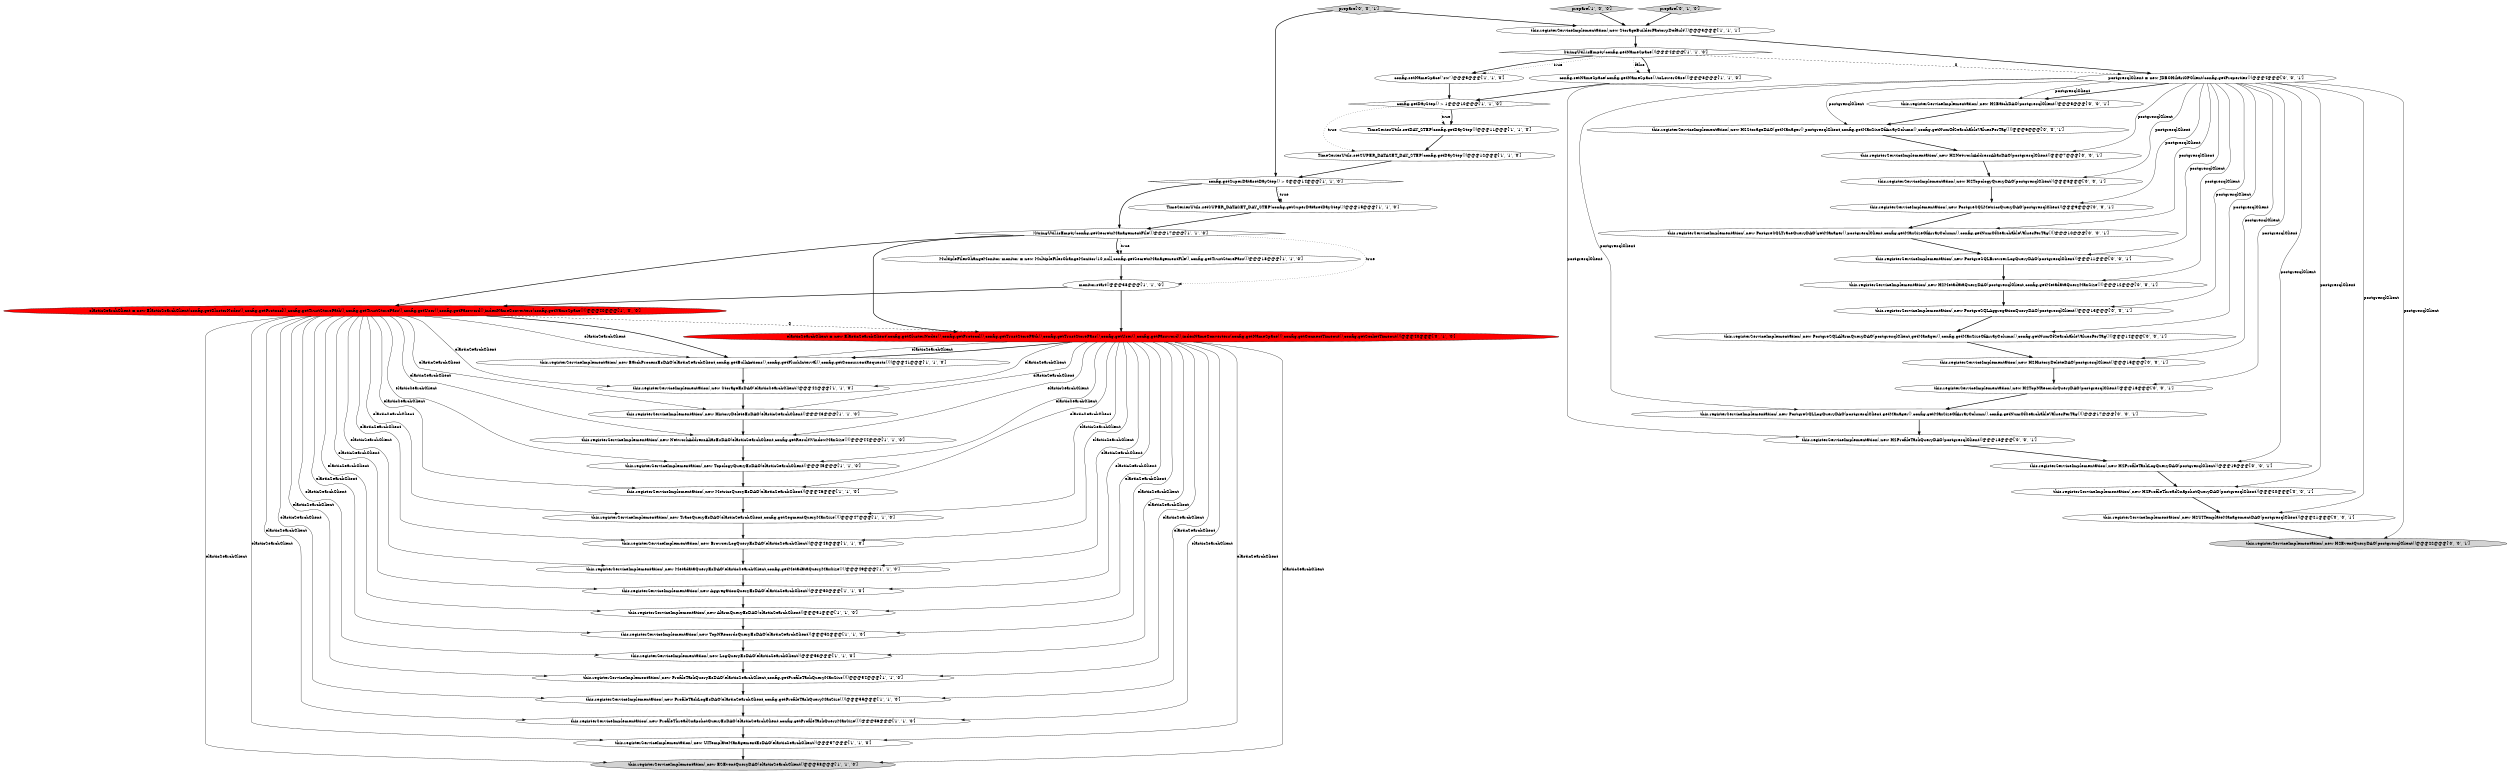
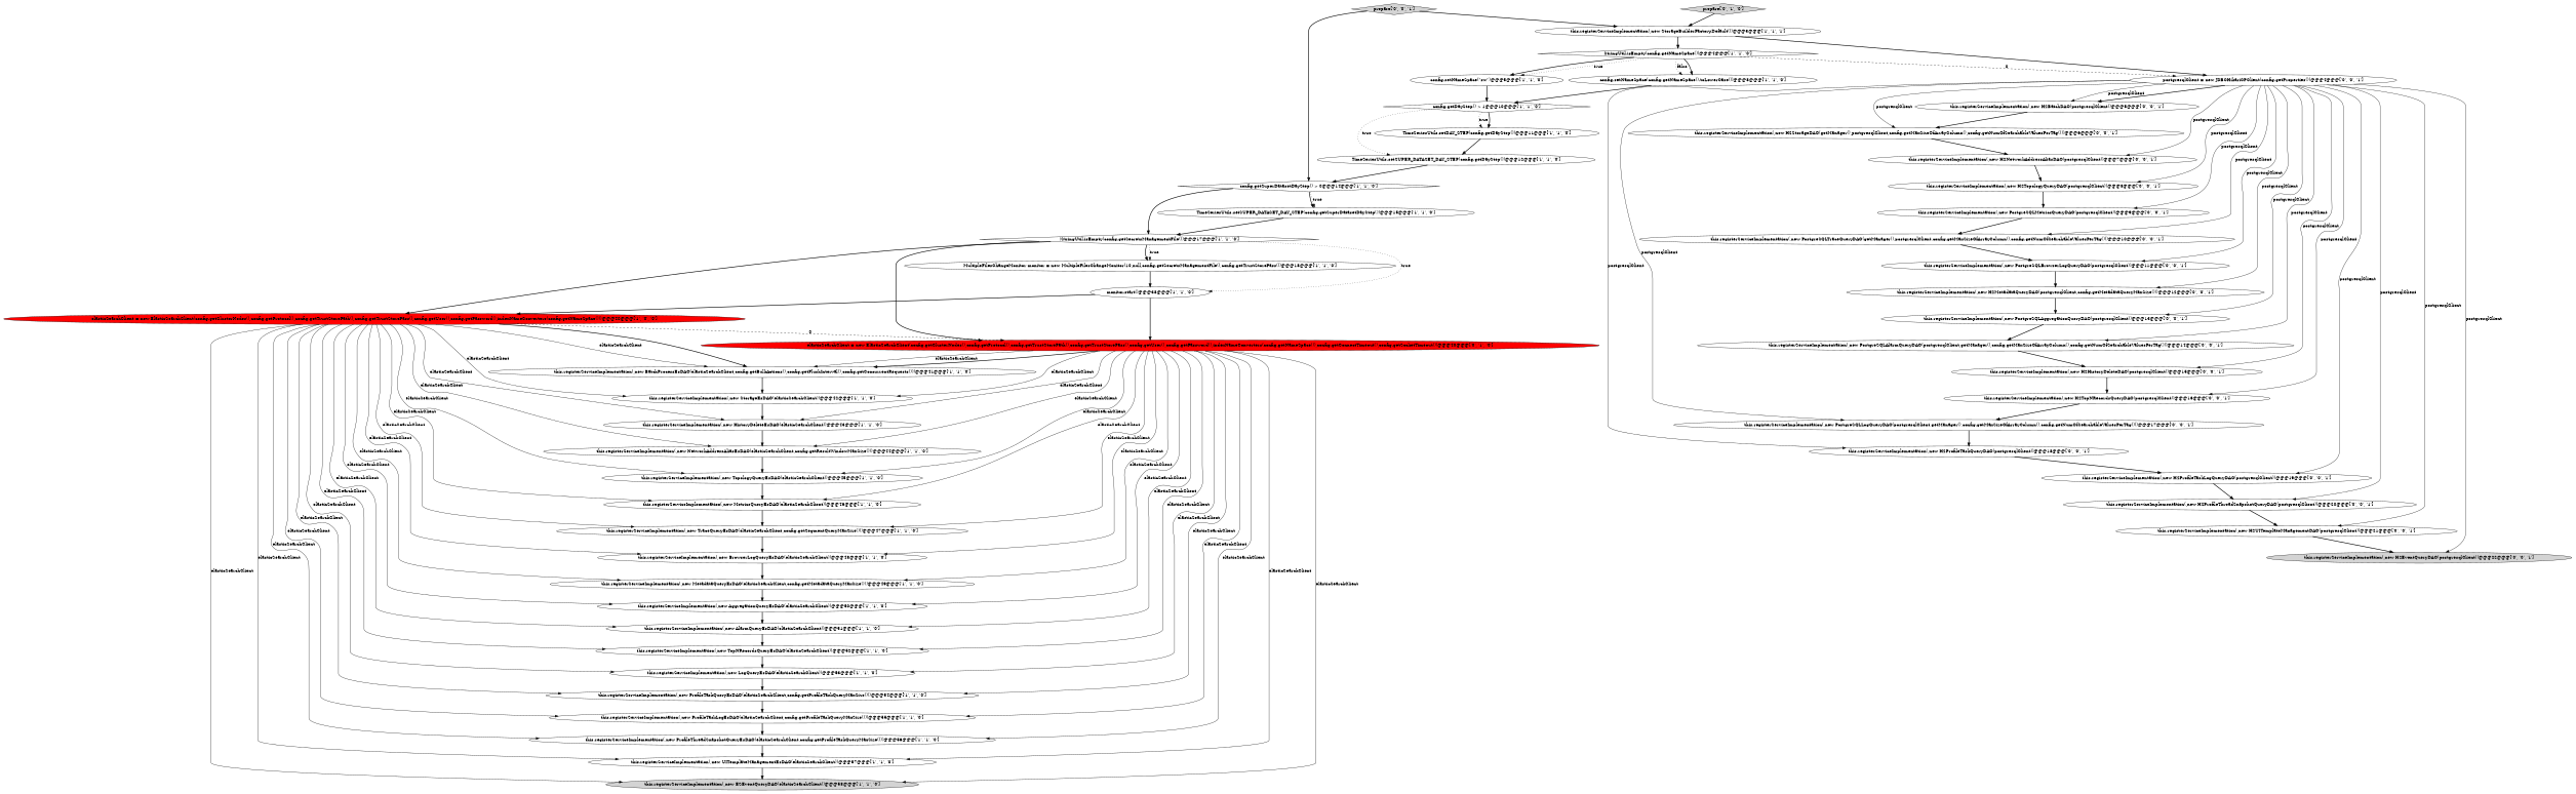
  digraph {
    node [fillcolor=white shape=ellipse style=filled]
    edge [style=bold]
    n1 [label="config.setNameSpace(\"sw\")@@@5@@@['1', '1', '0']"]
    n2 [label="config.getDayStep() > 1@@@10@@@['1', '1', '0']" shape=diamond]
    n3 [label="TimeSeriesUtils.setDAY_STEP(config.getDayStep())@@@11@@@['1', '1', '0']"]
    n4 [label="TimeSeriesUtils.setSUPER_DATASET_DAY_STEP(config.getDayStep())@@@12@@@['1', '1', '0']"]
    n5 [label="this.registerServiceImplementation(,new PostgreSQLMetricsQueryDAO(postgresqlClient))@@@9@@@['0', '0', '1']"]
    n6 [label="this.registerServiceImplementation(,new PostgreSQLTraceQueryDAO(getManager(),postgresqlClient,config.getMaxSizeOfArrayColumn(),config.getNumOfSearchableValuesPerTag()))@@@10@@@['0', '0', '1']"]
    n7 [label="this.registerServiceImplementation(,new PostgreSQLBrowserLogQueryDAO(postgresqlClient))@@@11@@@['0', '0', '1']"]
    n8 [label="config.getSuperDatasetDayStep() > 0@@@14@@@['1', '1', '0']" shape=diamond]
    n9 [label="!StringUtil.isEmpty(config.getSecretsManagementFile())@@@17@@@['1', '1', '0']" shape=diamond]
    n10 [label="TimeSeriesUtils.setSUPER_DATASET_DAY_STEP(config.getSuperDatasetDayStep())@@@15@@@['1', '1', '0']"]
    n11 [fillcolor=red label="elasticSearchClient = new ElasticSearchClient(config.getClusterNodes(),config.getProtocol(),config.getTrustStorePath(),config.getTrustStorePass(),config.getUser(),config.getPassword(),indexNameConverters(config.getNameSpace()))@@@40@@@['1', '0', '0']"]
    n12 [fillcolor=red label="elasticSearchClient = new ElasticSearchClient(config.getClusterNodes(),config.getProtocol(),config.getTrustStorePath(),config.getTrustStorePass(),config.getUser(),config.getPassword(),indexNameConverters(config.getNameSpace()),config.getConnectTimeout(),config.getSocketTimeout())@@@40@@@['0', '1', '0']"]
    n13 [label="monitor.start()@@@38@@@['1', '1', '0']"]
    n14 [label="MultipleFilesChangeMonitor monitor = new MultipleFilesChangeMonitor(10,null,config.getSecretsManagementFile(),config.getTrustStorePass())@@@18@@@['1', '1', '0']"]
    n15 [fillcolor=lightgray label="this.registerServiceImplementation(,new ESEventQueryDAO(elasticSearchClient))@@@58@@@['1', '1', '0']"]
    n16 [label="this.registerServiceImplementation(,new TopNRecordsQueryEsDAO(elasticSearchClient))@@@52@@@['1', '1', '0']"]
    n17 [label="this.registerServiceImplementation(,new TopologyQueryEsDAO(elasticSearchClient))@@@45@@@['1', '1', '0']"]
    n18 [label="this.registerServiceImplementation(,new BrowserLogQueryEsDAO(elasticSearchClient))@@@48@@@['1', '1', '0']"]
    n19 [label="this.registerServiceImplementation(,new NetworkAddressAliasEsDAO(elasticSearchClient,config.getResultWindowMaxSize()))@@@44@@@['1', '1', '0']"]
    n20 [label="this.registerServiceImplementation(,new ProfileTaskLogEsDAO(elasticSearchClient,config.getProfileTaskQueryMaxSize()))@@@55@@@['1', '1', '0']"]
    n21 [label="this.registerServiceImplementation(,new ProfileTaskQueryEsDAO(elasticSearchClient,config.getProfileTaskQueryMaxSize()))@@@54@@@['1', '1', '0']"]
    n22 [label="this.registerServiceImplementation(,new UITemplateManagementEsDAO(elasticSearchClient))@@@57@@@['1', '1', '0']"]
    n23 [label="this.registerServiceImplementation(,new AggregationQueryEsDAO(elasticSearchClient))@@@50@@@['1', '1', '0']"]
    n24 [label="this.registerServiceImplementation(,new AlarmQueryEsDAO(elasticSearchClient))@@@51@@@['1', '1', '0']"]
    n25 [label="this.registerServiceImplementation(,new MetricsQueryEsDAO(elasticSearchClient))@@@46@@@['1', '1', '0']"]
    n26 [label="this.registerServiceImplementation(,new BatchProcessEsDAO(elasticSearchClient,config.getBulkActions(),config.getFlushInterval(),config.getConcurrentRequests()))@@@41@@@['1', '1', '0']"]
    n27 [label="this.registerServiceImplementation(,new HistoryDeleteEsDAO(elasticSearchClient))@@@43@@@['1', '1', '0']"]
    n28 [label="this.registerServiceImplementation(,new TraceQueryEsDAO(elasticSearchClient,config.getSegmentQueryMaxSize()))@@@47@@@['1', '1', '0']"]
    n29 [label="this.registerServiceImplementation(,new MetadataQueryEsDAO(elasticSearchClient,config.getMetadataQueryMaxSize()))@@@49@@@['1', '1', '0']"]
    n30 [label="this.registerServiceImplementation(,new StorageEsDAO(elasticSearchClient))@@@42@@@['1', '1', '0']"]
    n31 [label="this.registerServiceImplementation(,new ProfileThreadSnapshotQueryEsDAO(elasticSearchClient,config.getProfileTaskQueryMaxSize()))@@@56@@@['1', '1', '0']"]
    n32 [label="this.registerServiceImplementation(,new LogQueryEsDAO(elasticSearchClient))@@@53@@@['1', '1', '0']"]
    n33 [label="StringUtil.isEmpty(config.getNameSpace())@@@4@@@['1', '1', '0']" shape=diamond]
    n34 [label="postgresqlClient = new JDBCHikariCPClient(config.getProperties())@@@4@@@['0', '0', '1']"]
    n35 [label="config.setNameSpace(config.getNameSpace().toLowerCase())@@@8@@@['1', '1', '0']"]
    n36 [label="this.registerServiceImplementation(,new H2UITemplateManagementDAO(postgresqlClient))@@@21@@@['0', '0', '1']"]
    n37 [label="this.registerServiceImplementation(,new H2ProfileThreadSnapshotQueryDAO(postgresqlClient))@@@20@@@['0', '0', '1']"]
    n38 [label="this.registerServiceImplementation(,new H2MetadataQueryDAO(postgresqlClient,config.getMetadataQueryMaxSize()))@@@12@@@['0', '0', '1']"]
    n39 [label="this.registerServiceImplementation(,new H2BatchDAO(postgresqlClient))@@@5@@@['0', '0', '1']"]
    n40 [label="this.registerServiceImplementation(,new H2ProfileTaskQueryDAO(postgresqlClient))@@@18@@@['0', '0', '1']"]
    n41 [label="this.registerServiceImplementation(,new PostgreSQLAggregationQueryDAO(postgresqlClient))@@@13@@@['0', '0', '1']"]
    n42 [label="this.registerServiceImplementation(,new H2StorageDAO(getManager(),postgresqlClient,config.getMaxSizeOfArrayColumn(),config.getNumOfSearchableValuesPerTag()))@@@6@@@['0', '0', '1']"]
    n43 [label="this.registerServiceImplementation(,new H2HistoryDeleteDAO(postgresqlClient))@@@15@@@['0', '0', '1']"]
    n44 [label="this.registerServiceImplementation(,new H2TopNRecordsQueryDAO(postgresqlClient))@@@16@@@['0', '0', '1']"]
    n45 [label="this.registerServiceImplementation(,new PostgreSQLAlarmQueryDAO(postgresqlClient,getManager(),config.getMaxSizeOfArrayColumn(),config.getNumOfSearchableValuesPerTag()))@@@14@@@['0', '0', '1']"]
    n46 [fillcolor=lightgray label="this.registerServiceImplementation(,new H2EventQueryDAO(postgresqlClient))@@@22@@@['0', '0', '1']"]
    n47 [label="this.registerServiceImplementation(,new H2ProfileTaskLogQueryDAO(postgresqlClient))@@@19@@@['0', '0', '1']"]
    n48 [label="this.registerServiceImplementation(,new H2NetworkAddressAliasDAO(postgresqlClient))@@@7@@@['0', '0', '1']"]
    n49 [label="this.registerServiceImplementation(,new H2TopologyQueryDAO(postgresqlClient))@@@8@@@['0', '0', '1']"]
    n50 [label="this.registerServiceImplementation(,new PostgreSQLLogQueryDAO(postgresqlClient,getManager(),config.getMaxSizeOfArrayColumn(),config.getNumOfSearchableValuesPerTag()))@@@17@@@['0', '0', '1']"]
    n51 [label="this.registerServiceImplementation(,new StorageBuilderFactory.Default())@@@3@@@['1', '1', '1']"]
    n52 [fillcolor=lightgray label="prepare['0', '0', '1']" shape=diamond]
-   n53 [fillcolor=lightgray label="prepare['1', '0', '0']" shape=diamond]
    n54 [fillcolor=lightgray label="prepare['0', '1', '0']" shape=diamond]
    n1 -> n2
    n2 -> n3
    n2 -> n3 [label=true style=dotted]
    n2 -> n4 [label=true style=dotted]
    n3 -> n4
    n4 -> n8
    n5 -> n6
    n6 -> n7
    n7 -> n38
    n8 -> n9
    n8 -> n10
    n8 -> n10 [label=true style=dotted]
    n9 -> n11
    n9 -> n12
    n9 -> n13 [label=true style=dotted]
    n9 -> n14
    n9 -> n14 [label=true style=dotted]
    n10 -> n9
    n11 -> n12 [label=0 style=dashed]
    n11 -> n15 [label=elasticSearchClient style=solid]
    n11 -> n16 [label=elasticSearchClient style=solid]
    n11 -> n17 [label=elasticSearchClient style=solid]
    n11 -> n18 [label=elasticSearchClient style=solid]
    n11 -> n19 [label=elasticSearchClient style=solid]
    n11 -> n20 [label=elasticSearchClient style=solid]
    n11 -> n21 [label=elasticSearchClient style=solid]
    n11 -> n22 [label=elasticSearchClient style=solid]
    n11 -> n23 [label=elasticSearchClient style=solid]
    n11 -> n24 [label=elasticSearchClient style=solid]
    n11 -> n25 [label=elasticSearchClient style=solid]
    n11 -> n26 [label=elasticSearchClient style=solid]
    n11 -> n26
    n11 -> n27 [label=elasticSearchClient style=solid]
    n11 -> n28 [label=elasticSearchClient style=solid]
    n11 -> n29 [label=elasticSearchClient style=solid]
    n11 -> n30 [label=elasticSearchClient style=solid]
    n11 -> n31 [label=elasticSearchClient style=solid]
    n11 -> n32 [label=elasticSearchClient style=solid]
    n12 -> n15 [label=elasticSearchClient style=solid]
    n12 -> n16 [label=elasticSearchClient style=solid]
    n12 -> n17 [label=elasticSearchClient style=solid]
    n12 -> n18 [label=elasticSearchClient style=solid]
    n12 -> n19 [label=elasticSearchClient style=solid]
    n12 -> n20 [label=elasticSearchClient style=solid]
    n12 -> n21 [label=elasticSearchClient style=solid]
    n12 -> n22 [label=elasticSearchClient style=solid]
    n12 -> n23 [label=elasticSearchClient style=solid]
    n12 -> n24 [label=elasticSearchClient style=solid]
    n12 -> n25 [label=elasticSearchClient style=solid]
    n12 -> n26 [label=elasticSearchClient style=solid]
    n12 -> n26
    n12 -> n27 [label=elasticSearchClient style=solid]
    n12 -> n28 [label=elasticSearchClient style=solid]
    n12 -> n29 [label=elasticSearchClient style=solid]
    n12 -> n30 [label=elasticSearchClient style=solid]
    n12 -> n31 [label=elasticSearchClient style=solid]
    n12 -> n32 [label=elasticSearchClient style=solid]
    n13 -> n11
    n13 -> n12
    n14 -> n13
    n16 -> n32
    n17 -> n25
    n18 -> n29
    n19 -> n17
    n20 -> n31
    n21 -> n20
    n22 -> n15
    n23 -> n24
    n24 -> n16
    n25 -> n28
    n26 -> n30
    n27 -> n19
    n28 -> n18
    n29 -> n23
    n30 -> n27
    n31 -> n22
    n32 -> n21
    n33 -> n1 [label=true style=dotted]
    n33 -> n1
    n33 -> n34 [label=0 style=dashed]
    n33 -> n35
    n33 -> n35 [label=false style=dotted]
    n34 -> n5 [label=postgresqlClient style=solid]
    n34 -> n6 [label=postgresqlClient style=solid]
    n34 -> n7 [label=postgresqlClient style=solid]
    n34 -> n36 [label=postgresqlClient style=solid]
    n34 -> n37 [label=postgresqlClient style=solid]
    n34 -> n38 [label=postgresqlClient style=solid]
    n34 -> n39 [label=postgresqlClient style=solid]
    n34 -> n39
    n34 -> n40 [label=postgresqlClient style=solid]
    n34 -> n41 [label=postgresqlClient style=solid]
    n34 -> n42 [label=postgresqlClient style=solid]
    n34 -> n43 [label=postgresqlClient style=solid]
    n34 -> n44 [label=postgresqlClient style=solid]
    n34 -> n45 [label=postgresqlClient style=solid]
    n34 -> n46 [label=postgresqlClient style=solid]
    n34 -> n47 [label=postgresqlClient style=solid]
    n34 -> n48 [label=postgresqlClient style=solid]
    n34 -> n49 [label=postgresqlClient style=solid]
    n34 -> n50 [label=postgresqlClient style=solid]
    n35 -> n2
    n36 -> n46
    n37 -> n36
    n38 -> n41
    n39 -> n42
    n40 -> n47
    n41 -> n45
    n42 -> n48
    n43 -> n44
    n44 -> n50
    n45 -> n43
    n47 -> n37
    n48 -> n49
    n49 -> n5
    n50 -> n40
    n51 -> n33
    n51 -> n34
    n52 -> n8
    n52 -> n51
-   n53 -> n51
    n54 -> n51
  }
